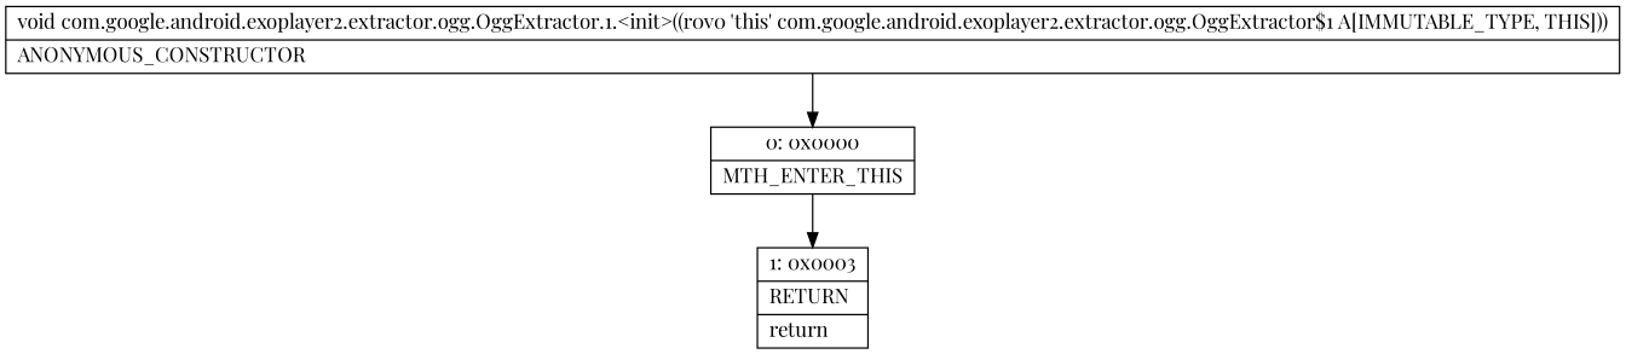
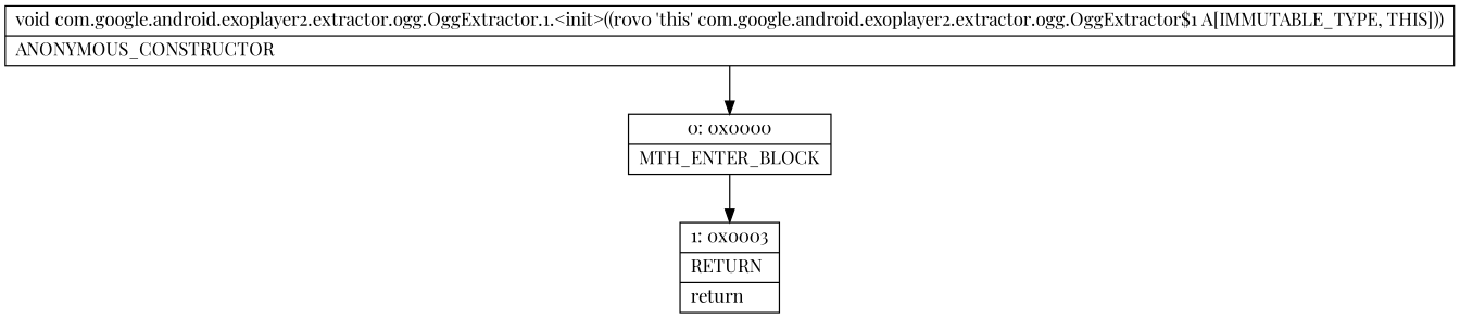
  digraph {
    fontname="Playfair Display"
    node [shape=record fontname="Playfair Display"]
    edge [fontname="Playfair Display"]
-   n1 [label="{0\:\ 0x0000|MTH_ENTER_THIS\l}"]
+   n1 [label="{0\:\ 0x0000|MTH_ENTER_BLOCK\l}"]
    n2 [label="{1\:\ 0x0003|RETURN\l|return\l}"]
    n3 [label="{void com.google.android.exoplayer2.extractor.ogg.OggExtractor.1.\<init\>((r0v0 'this' com.google.android.exoplayer2.extractor.ogg.OggExtractor$1 A[IMMUTABLE_TYPE, THIS]))  | ANONYMOUS_CONSTRUCTOR\l}"]
    n1 -> n2
    n3 -> n1
  }
